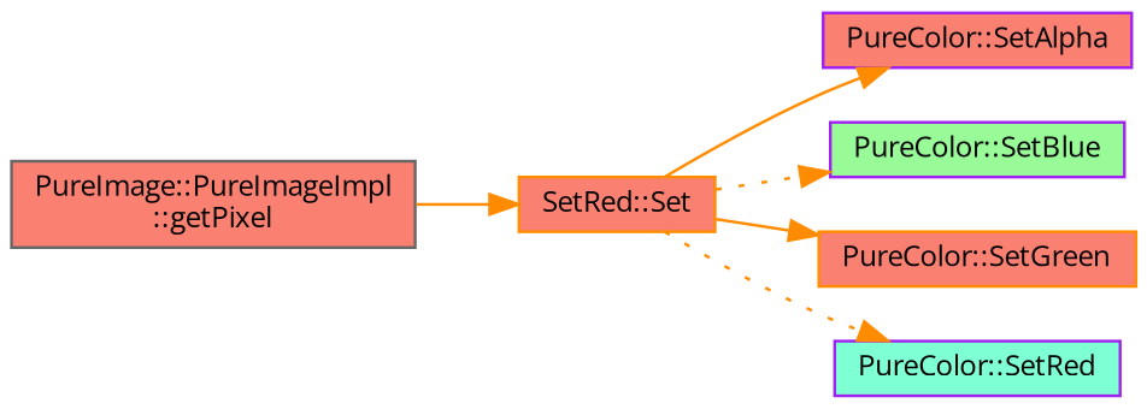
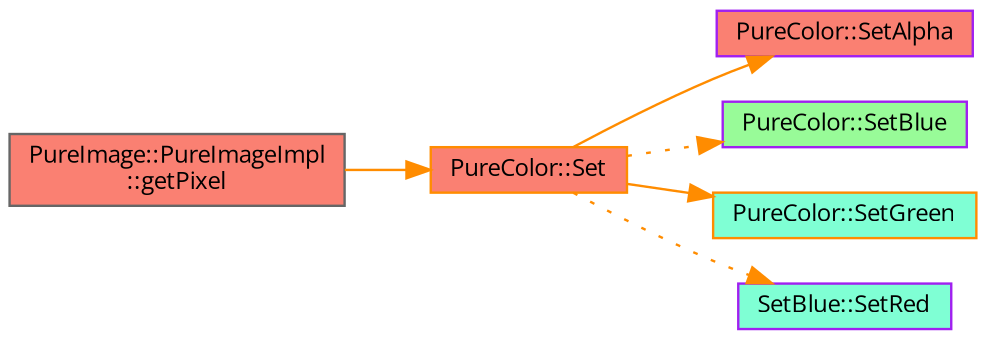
  digraph {
    fontname="Open Sans"
    rankdir=LR
    node [color=purple fillcolor=salmon fontname="Open Sans" fontsize=10 shape=record style=filled]
    edge [color=darkorange fontname="Open Sans" fontsize=10 labelfontname=Helvetica labelfontsize=10 style=solid]
    n1 [color=gray40 fontcolor=black height=0.2 label="PureImage::PureImageImpl\l::getPixel" width=0.4]
-   n2 [color=darkorange height=0.2 label="SetRed::Set" width=0.4]
+   n2 [color=darkorange height=0.2 label="PureColor::Set" width=0.4]
    n3 [height=0.2 label="PureColor::SetAlpha" width=0.4]
    n4 [fillcolor=palegreen height=0.2 label="PureColor::SetBlue" width=0.4]
-   n5 [color=darkorange height=0.2 label="PureColor::SetGreen" width=0.4]
-   n6 [fillcolor=aquamarine height=0.2 label="PureColor::SetRed" width=0.4]
+   n5 [color=darkorange fillcolor=aquamarine height=0.2 label="PureColor::SetGreen" width=0.4]
+   n6 [fillcolor=aquamarine height=0.2 label="SetBlue::SetRed" width=0.4]
    n1 -> n2
    n2 -> n3
    n2 -> n4 [style=dotted]
    n2 -> n5
    n2 -> n6 [style=dotted]
  }
